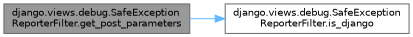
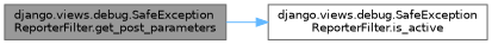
  digraph {
    rankdir=LR
    node [fontname=Helvetica fontsize=10 shape=box style=filled]
    n1 [color=gray40 fillcolor=grey60 fontcolor=black height=0.2 label="django.views.debug.SafeException\lReporterFilter.get_post_parameters" width=0.4]
-   n2 [color=grey40 fillcolor=white height=0.2 label="django.views.debug.SafeException\lReporterFilter.is_django" width=0.4]
+   n2 [color=grey40 fillcolor=white height=0.2 label="django.views.debug.SafeException\lReporterFilter.is_active" width=0.4]
    n1 -> n2 [color=steelblue1 fontname=Helvetica fontsize=10 labelfontname=Helvetica labelfontsize=10 style=solid]
  }
